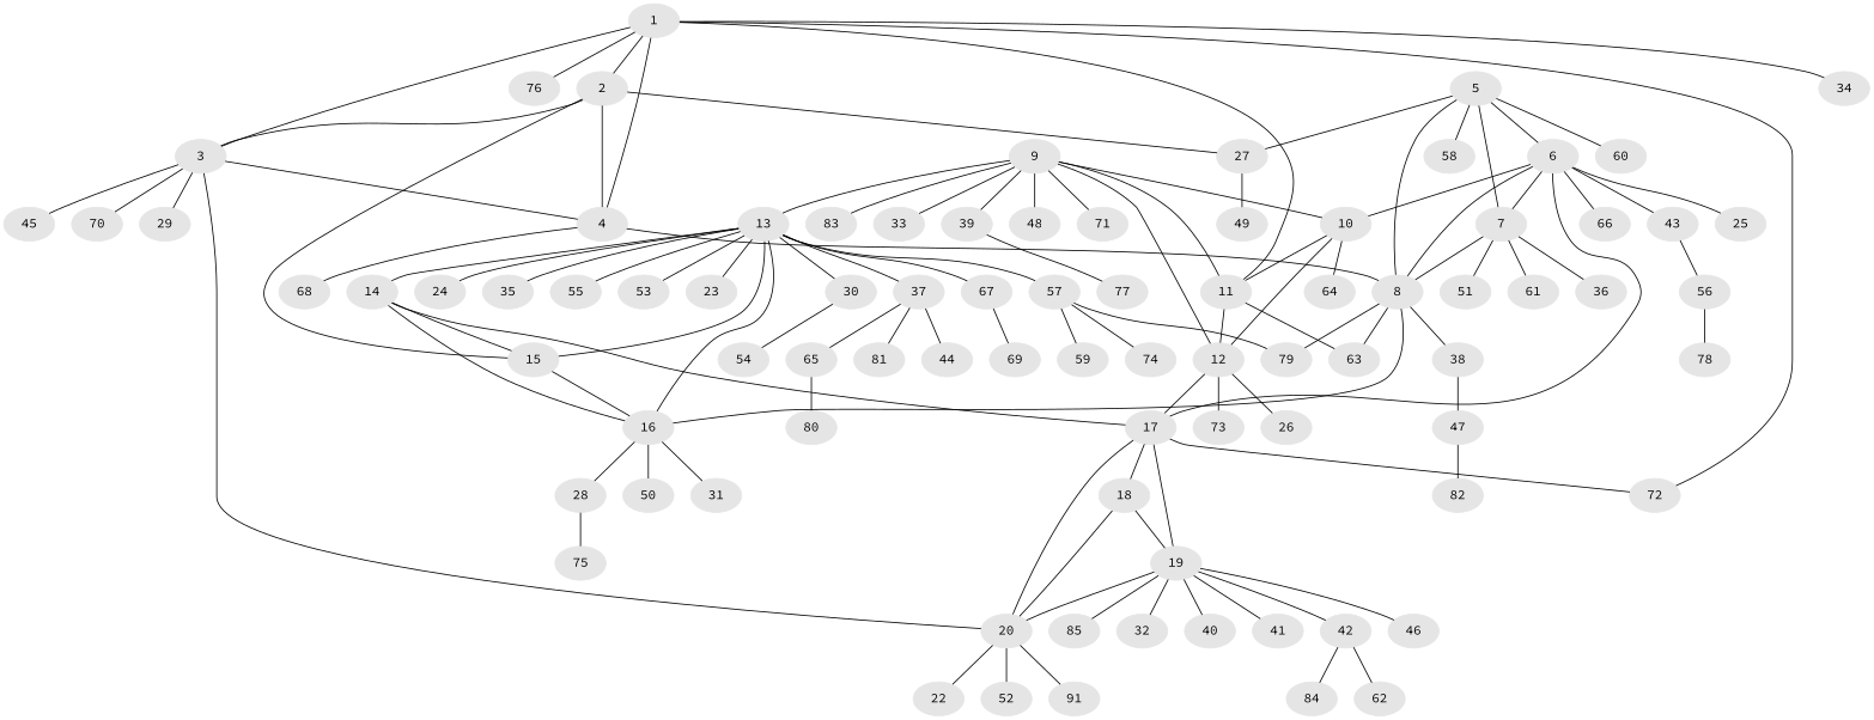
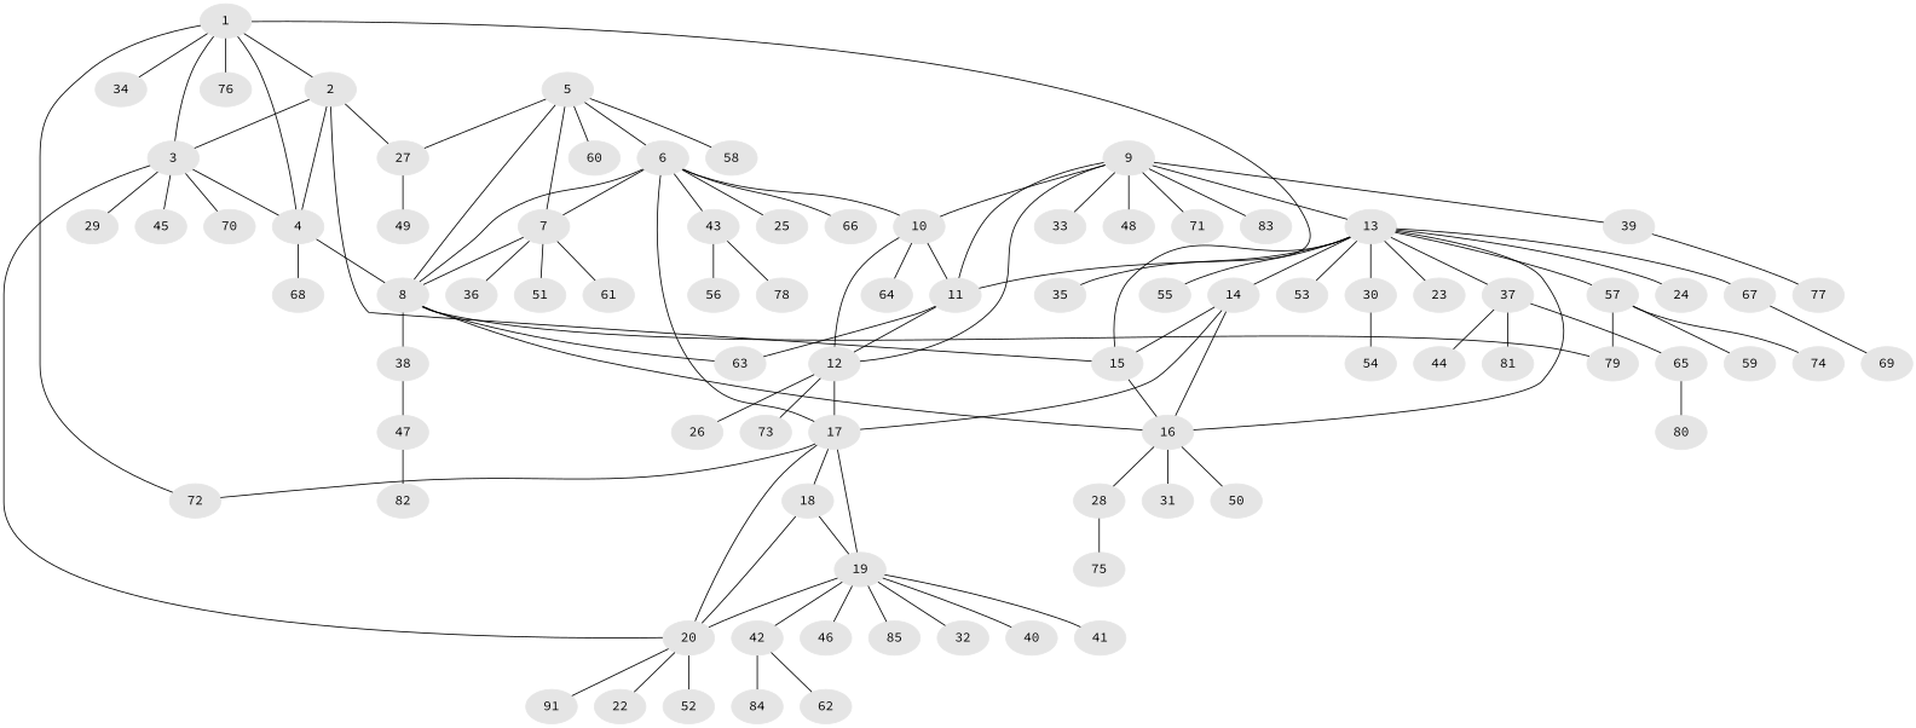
  graph {
    fontname="Source Code Pro"
    node [color=gray90 fontname="Source Code Pro" style=filled]
    edge [fontname="Source Code Pro"]
    1
    2
    3
    4
    11
    34
    72
    76
    15
    27
    20
    29
    45
    70
    8
    68
    63
    12
    16
    49
    n21 [label=91]
    22
    52
    38
    79
    5
    6
    7
    58
    60
    10
    17
    25
    43
    66
    36
    51
    61
    64
    18
    19
    56
    78
    28
    31
    50
    47
    9
    13
    33
    39
    48
    71
    83
    26
    73
    53
    14
    23
    24
    30
    35
    37
    55
    57
    67
    77
    54
    44
    65
    81
    59
    74
    69
    75
    32
    40
    41
    42
    46
    85
    62
    84
    80
    82
    1 -- 2
    1 -- 3
    1 -- 4
    1 -- 11
    1 -- 34
    1 -- 72
    1 -- 76
    2 -- 3
    2 -- 4
    2 -- 15
    2 -- 27
    3 -- 4
    3 -- 20
    3 -- 29
    3 -- 45
    3 -- 70
    4 -- 8
    4 -- 68
    11 -- 63
    11 -- 12
    15 -- 16
    27 -- 49
    20 -- n21
    20 -- 22
    20 -- 52
    8 -- 63
    8 -- 16
    8 -- 38
    8 -- 79
    12 -- 17
    12 -- 26
    12 -- 73
    16 -- 28
    16 -- 31
    16 -- 50
    38 -- 47
    5 -- 27
    5 -- 8
    5 -- 6
    5 -- 7
    5 -- 58
    5 -- 60
    6 -- 8
    6 -- 7
    6 -- 10
    6 -- 17
    6 -- 25
    6 -- 43
    6 -- 66
    7 -- 8
    7 -- 36
    7 -- 51
    7 -- 61
    10 -- 11
    10 -- 12
    10 -- 64
    17 -- 72
    17 -- 20
    17 -- 18
    17 -- 19
    43 -- 56
-   56 -- 78
+   43 -- 78
    18 -- 20
    18 -- 19
    19 -- 20
    19 -- 32
    19 -- 40
    19 -- 41
    19 -- 42
    19 -- 46
    19 -- 85
    28 -- 75
    47 -- 82
    9 -- 11
    9 -- 12
    9 -- 10
    9 -- 13
    9 -- 33
    9 -- 39
    9 -- 48
    9 -- 71
    9 -- 83
    13 -- 15
    13 -- 16
    13 -- 53
    13 -- 14
    13 -- 23
    13 -- 24
    13 -- 30
    13 -- 35
    13 -- 37
    13 -- 55
    13 -- 57
    13 -- 67
    39 -- 77
    14 -- 15
    14 -- 16
    14 -- 17
    30 -- 54
    37 -- 44
    37 -- 65
    37 -- 81
    57 -- 79
    57 -- 59
    57 -- 74
    67 -- 69
    65 -- 80
    42 -- 62
    42 -- 84
  }
